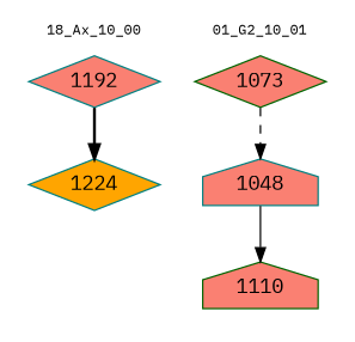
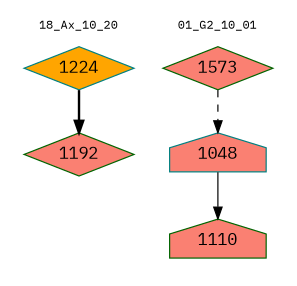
  digraph {
    fontname="IBM Plex Mono"
    node [color=darkgreen fillcolor=salmon fontname="IBM Plex Mono" shape=diamond style=filled]
    edge [color=black fontname="IBM Plex Mono"]
    n1 [color=teal fillcolor=orange label=1224]
-   n2 [color=teal label=1192]
-   n3 [label=1073]
+   n2 [label=1192]
+   n3 [label=1573]
    n4 [color=teal label=1048 shape=house]
    n5 [label=1110 shape=house]
    subgraph cluster_1 {
      color=white
      fontsize=10
-     label="18_Ax_10_00"
+     label="18_Ax_10_20"
      n1
      n2
    }
    subgraph cluster_2 {
      color=white
      fontsize=10
      label="01_G2_10_01"
      n3
      n4
      n5
    }
-   n2 -> n1 [style=bold]
+   n1 -> n2 [style=bold]
    n3 -> n4 [style=dashed]
    n4 -> n5 [style=solid]
  }
